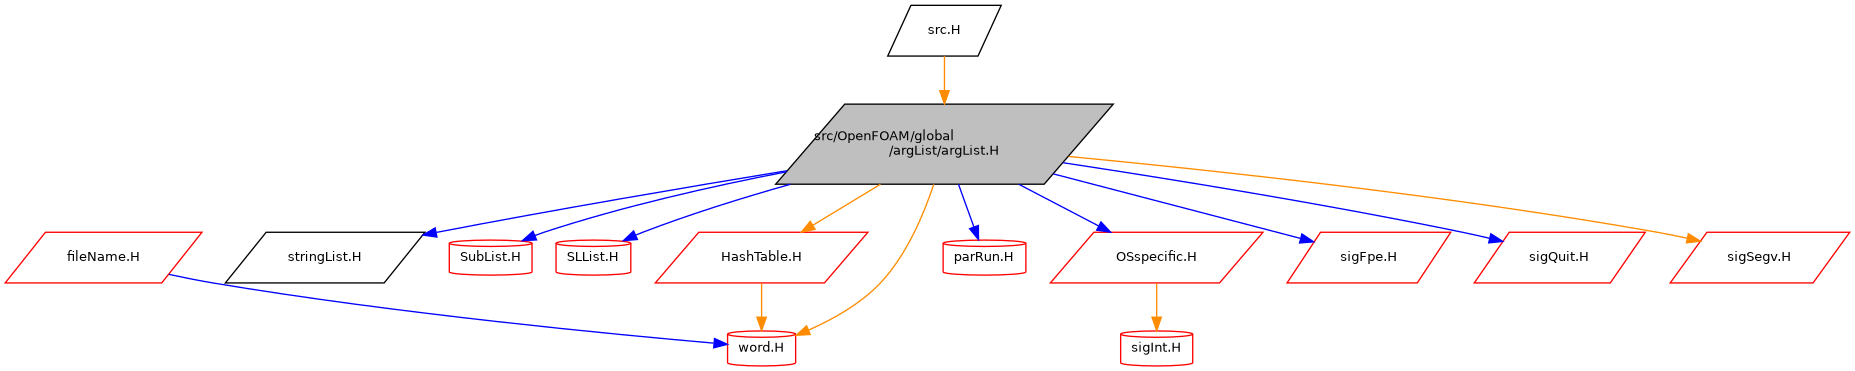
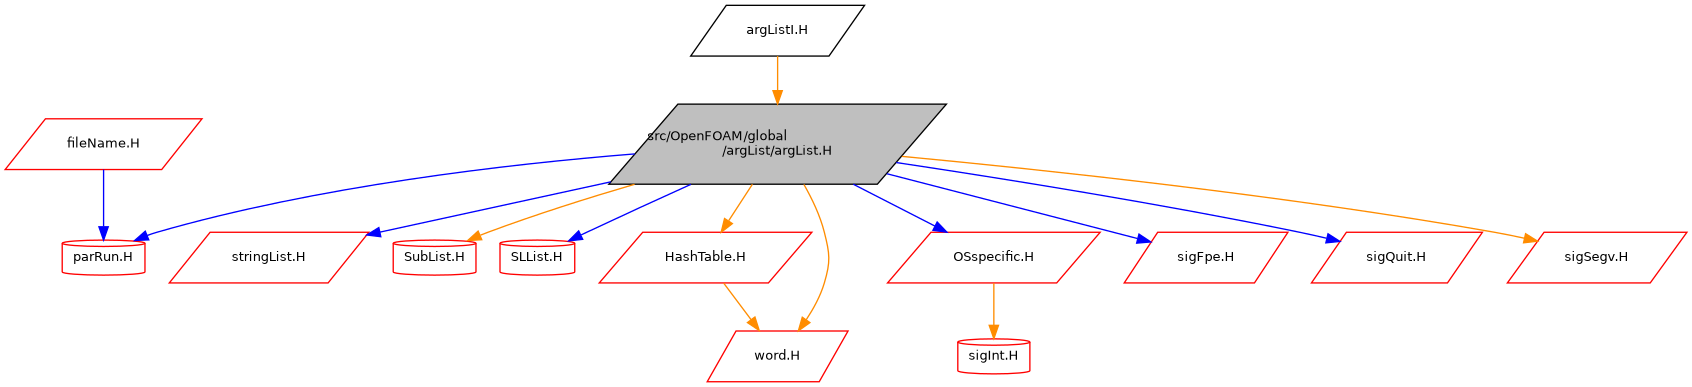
  digraph {
    node [color=red fontname=Helvetica fontsize=10 shape=parallelogram]
    edge [color=blue fontname=Helvetica fontsize=10 labelfontname=Helvetica labelfontsize=10 style=solid]
    n1 [color=black fillcolor=grey75 fontcolor=black height=0.2 label="src/OpenFOAM/global\l/argList/argList.H" style=filled width=0.4]
-   n2 [color=black height=0.2 label="stringList.H" width=0.4]
+   n2 [height=0.2 label="stringList.H" width=0.4]
    n3 [height=0.2 label="SubList.H" shape=cylinder width=0.4]
    n4 [height=0.2 label="SLList.H" shape=cylinder width=0.4]
    n5 [height=0.2 label="HashTable.H" width=0.4]
-   n6 [height=0.2 label="word.H" shape=cylinder width=0.4]
+   n6 [height=0.2 label="word.H" width=0.4]
    n7 [height=0.2 label="parRun.H" shape=cylinder width=0.4]
    n8 [height=0.2 label="OSspecific.H" width=0.4]
    n9 [height=0.2 label="sigFpe.H" width=0.4]
    n10 [height=0.2 label="sigQuit.H" width=0.4]
    n11 [height=0.2 label="sigSegv.H" width=0.4]
    n12 [height=0.2 label="fileName.H" width=0.4]
    n13 [height=0.2 label="sigInt.H" shape=cylinder width=0.4]
-   n14 [color=black height=0.2 label="src.H" width=0.4]
+   n14 [color=black height=0.2 label="argListI.H" width=0.4]
    n1 -> n2
-   n1 -> n3
+   n1 -> n3 [color=darkorange]
    n1 -> n4
    n1 -> n5 [color=darkorange]
    n1 -> n6 [color=darkorange]
    n1 -> n7
    n1 -> n8
    n1 -> n9
    n1 -> n10
    n1 -> n11 [color=darkorange]
    n5 -> n6 [color=darkorange]
    n8 -> n13 [color=darkorange]
-   n12 -> n6
+   n12 -> n7
    n14 -> n1 [color=darkorange]
  }
